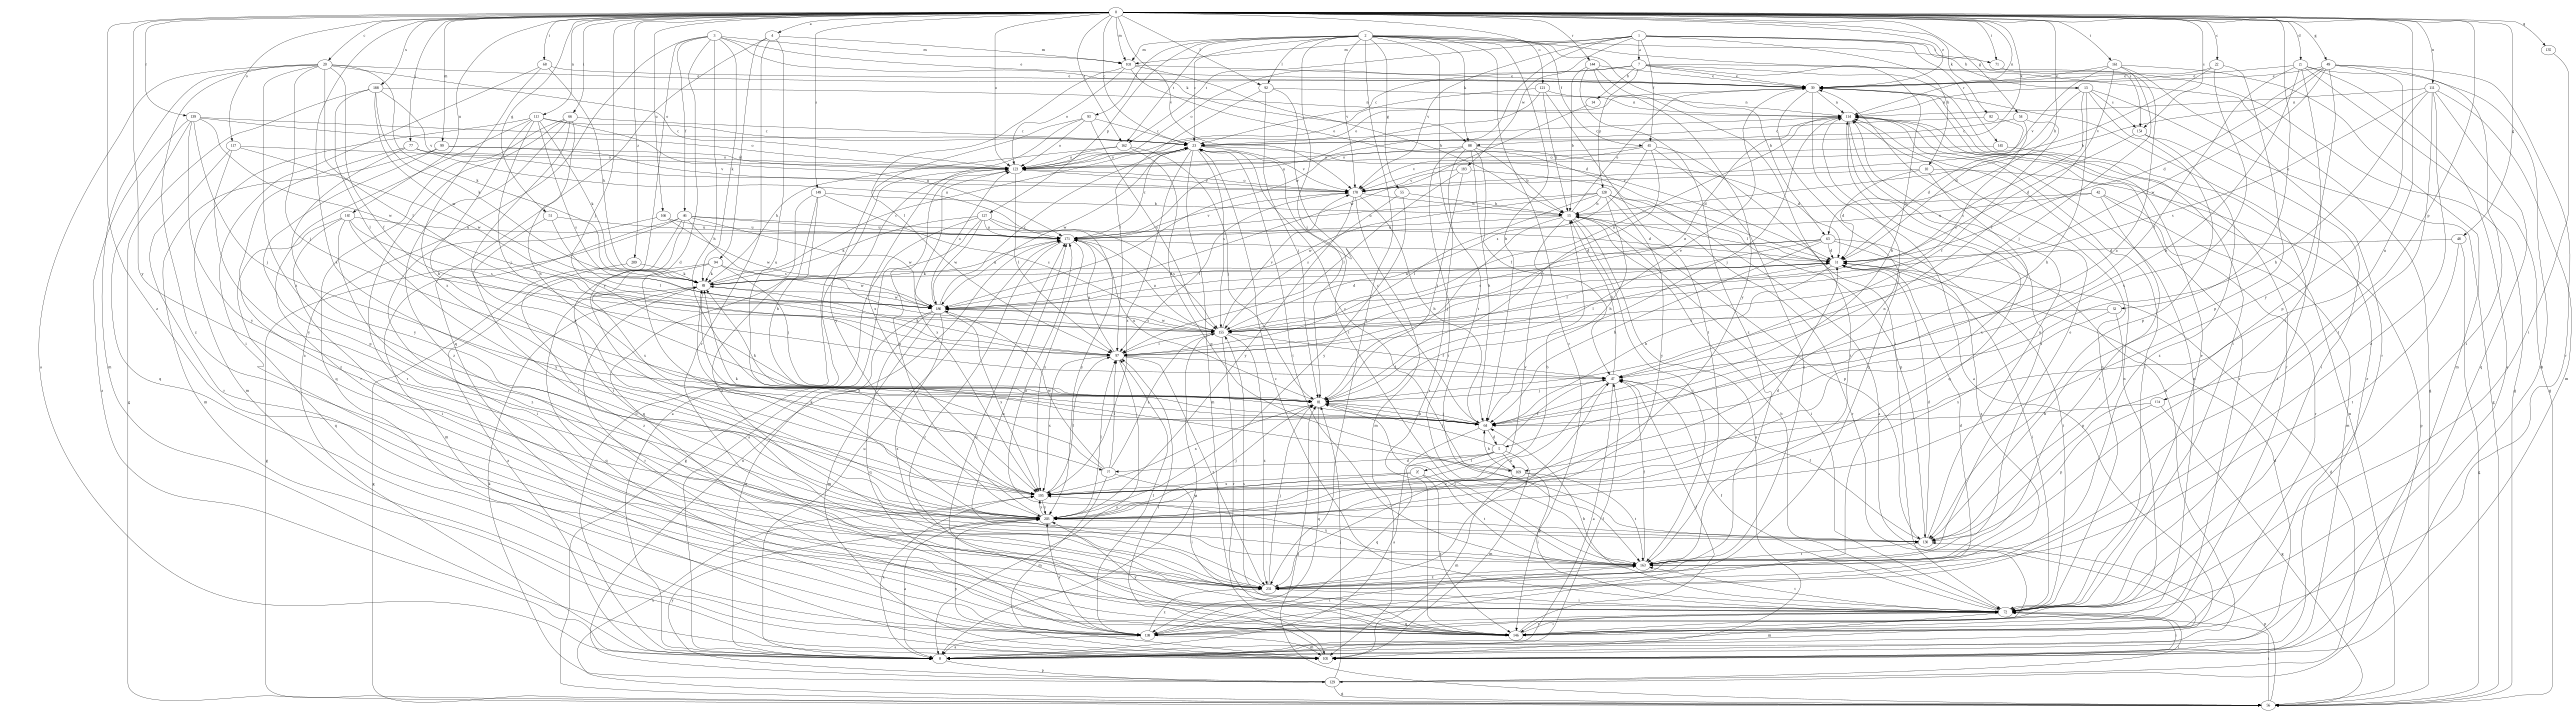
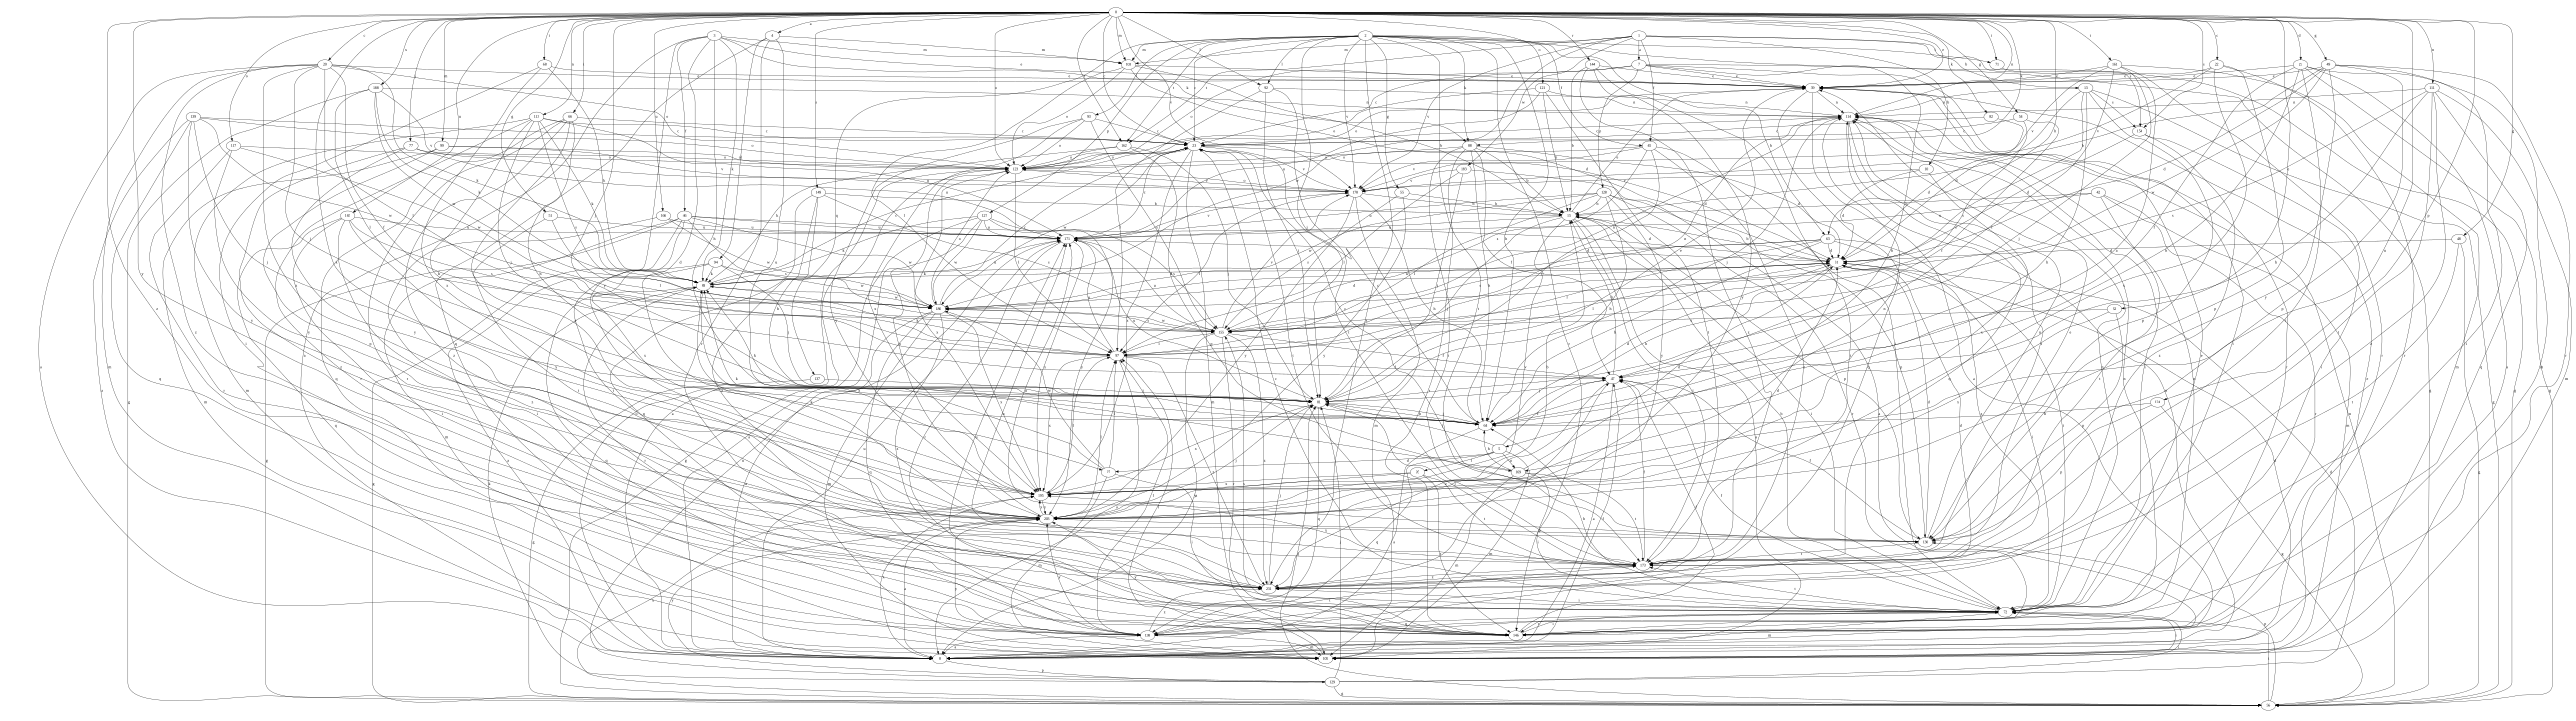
  strict digraph {
    fontname="Liberation Serif"
    node [fontname="Liberation Serif"]
    edge [fontname="Liberation Serif"]
    0
    4
    20
    22
    23
    25
    32
    39
    48
    49
    51
    54
    63
    66
    68
    71
    77
    81
    82
    88
    92
    99
    103
    111
    113
    114
    117
    121
    123
    124
-   135
    139
    144
    149
    154
    161
    162
    165
    166
    169
    178
    188
    195
    203
-   209
    n46 [label=231]
    146
    94
    138
    8
    89
    47
    105
    97
    130
    186
-   163
+   163 [label=173]
    31
    155
    64
    56
    72
    15
    171
    1
    5
    7
    10
    13
    45
-   145
    183
    27
    95
-   14
    128
    129
    42
    2
    55
    93
    127
+   137
    3
    46
    0 -> 4 [label=a]
    0 -> 20 [label=c]
    0 -> 22 [label=c]
    0 -> 23 [label=c]
    0 -> 25 [label=d]
    0 -> 32 [label=e]
    0 -> 39 [label=e]
    0 -> 48 [label=g]
    0 -> 49 [label=g]
    0 -> 51 [label=g]
    0 -> 54 [label=g]
    0 -> 63 [label=h]
    0 -> 66 [label=i]
    0 -> 68 [label=i]
    0 -> 71 [label=i]
    0 -> 77 [label=j]
    0 -> 81 [label=j]
    0 -> 82 [label=k]
    0 -> 88 [label=k]
    0 -> 92 [label=l]
    0 -> 99 [label=m]
    0 -> 103 [label=m]
    0 -> 111 [label=n]
    0 -> 113 [label=n]
    0 -> 114 [label=n]
    0 -> 117 [label=o]
    0 -> 121 [label=o]
    0 -> 123 [label=o]
    0 -> 124 [label=p]
-   0 -> 135 [label=q]
-   0 -> 139 [label=r]
    0 -> 144 [label=r]
    0 -> 149 [label=s]
    0 -> 154 [label=s]
    0 -> 161 [label=t]
    0 -> 162 [label=t]
    0 -> 165 [label=u]
    0 -> 166 [label=u]
    0 -> 169 [label=u]
    0 -> 178 [label=v]
    0 -> 188 [label=x]
    0 -> 195 [label=x]
    0 -> 203 [label=y]
-   0 -> 209 [label=z]
    0 -> n46 [label=z]
    4 -> 103 [label=m]
    4 -> 169 [label=u]
    4 -> 146 [label=r]
    4 -> 94 [label=l]
    4 -> 138 [label=q]
    20 -> 39 [label=e]
    20 -> 81 [label=j]
    20 -> 123 [label=o]
    20 -> 195 [label=x]
    20 -> n46 [label=z]
    20 -> 8 [label=a]
    20 -> 89 [label=k]
    20 -> 47 [label=f]
    20 -> 105 [label=m]
    20 -> 97 [label=l]
    22 -> 39 [label=e]
    22 -> 178 [label=v]
    22 -> 195 [label=x]
    22 -> 130 [label=p]
    23 -> 123 [label=o]
    23 -> 178 [label=v]
    23 -> 195 [label=x]
    23 -> 105 [label=m]
    23 -> 186 [label=w]
    23 -> 163 [label=t]
    23 -> 31 [label=d]
-   23 -> 155 [label=s]
    25 -> 39 [label=e]
    25 -> 8 [label=a]
    25 -> 47 [label=f]
    25 -> 105 [label=m]
    25 -> 163 [label=t]
    25 -> 64 [label=h]
    25 -> 56 [label=g]
    32 -> 195 [label=x]
    32 -> 130 [label=p]
    32 -> 155 [label=s]
    39 -> 114 [label=n]
    39 -> 123 [label=o]
    39 -> 146 [label=r]
    39 -> 138 [label=q]
    39 -> 8 [label=a]
    48 -> 163 [label=t]
    48 -> 31 [label=d]
    48 -> 56 [label=g]
    49 -> 39 [label=e]
    49 -> 203 [label=y]
    49 -> 146 [label=r]
    49 -> 130 [label=p]
    49 -> 186 [label=w]
    49 -> 31 [label=d]
    49 -> 72 [label=i]
    49 -> 15 [label=b]
    51 -> 97 [label=l]
    51 -> 163 [label=t]
    51 -> 171 [label=u]
    54 -> 23 [label=c]
    54 -> 47 [label=f]
    54 -> 155 [label=s]
    63 -> n46 [label=z]
    63 -> 97 [label=l]
    63 -> 186 [label=w]
    63 -> 31 [label=d]
    63 -> 155 [label=s]
    63 -> 64 [label=h]
    63 -> 72 [label=i]
    66 -> 23 [label=c]
    66 -> 203 [label=y]
    66 -> n46 [label=z]
    66 -> 146 [label=r]
    66 -> 138 [label=q]
    66 -> 64 [label=h]
    68 -> 39 [label=e]
    68 -> 195 [label=x]
    68 -> 89 [label=k]
    68 -> 72 [label=i]
    71 -> 56 [label=g]
    77 -> 123 [label=o]
    77 -> 203 [label=y]
    77 -> n46 [label=z]
    77 -> 171 [label=u]
    81 -> 39 [label=e]
    81 -> 195 [label=x]
    81 -> 138 [label=q]
    81 -> 64 [label=h]
    81 -> 171 [label=u]
    82 -> 23 [label=c]
    82 -> 31 [label=d]
    88 -> 123 [label=o]
    88 -> 146 [label=r]
    88 -> 47 [label=f]
    88 -> 163 [label=t]
    88 -> 31 [label=d]
    88 -> 64 [label=h]
    88 -> 15 [label=b]
    92 -> 81 [label=j]
    92 -> 114 [label=n]
    92 -> 97 [label=l]
    92 -> 163 [label=t]
    99 -> 123 [label=o]
    99 -> 178 [label=v]
    99 -> 105 [label=m]
    99 -> 130 [label=p]
    103 -> 39 [label=e]
    103 -> 123 [label=o]
    103 -> 97 [label=l]
    103 -> 31 [label=d]
    103 -> 15 [label=b]
    111 -> 114 [label=n]
    111 -> n46 [label=z]
    111 -> 138 [label=q]
    111 -> 105 [label=m]
    111 -> 163 [label=t]
    111 -> 155 [label=s]
    111 -> 64 [label=h]
    113 -> 23 [label=c]
    113 -> 81 [label=j]
    113 -> 146 [label=r]
    113 -> 89 [label=k]
    113 -> 105 [label=m]
    113 -> 155 [label=s]
    113 -> 64 [label=h]
    113 -> 171 [label=u]
    114 -> 23 [label=c]
    114 -> 81 [label=j]
-   114 -> 146 [label=r]
+   22 -> 146 [label=r]
    114 -> 138 [label=q]
    114 -> 163 [label=t]
    114 -> 72 [label=i]
    117 -> 123 [label=o]
    117 -> 203 [label=y]
    117 -> 146 [label=r]
    117 -> 186 [label=w]
    121 -> 114 [label=n]
    121 -> 123 [label=o]
    121 -> 163 [label=t]
    121 -> 15 [label=b]
    121 -> 171 [label=u]
    123 -> 178 [label=v]
    123 -> 195 [label=x]
    123 -> 8 [label=a]
    123 -> 97 [label=l]
    124 -> 130 [label=p]
    124 -> 64 [label=h]
    124 -> 56 [label=g]
-   135 -> 72 [label=i]
    139 -> 23 [label=c]
    139 -> 81 [label=j]
    139 -> 123 [label=o]
    139 -> 203 [label=y]
    139 -> 138 [label=q]
    139 -> 8 [label=a]
    139 -> 186 [label=w]
    144 -> 39 [label=e]
    144 -> 203 [label=y]
    144 -> n46 [label=z]
    144 -> 72 [label=i]
    144 -> 15 [label=b]
    149 -> n46 [label=z]
    149 -> 138 [label=q]
    149 -> 155 [label=s]
    149 -> 64 [label=h]
    149 -> 15 [label=b]
    154 -> n46 [label=z]
    154 -> 31 [label=d]
    154 -> 72 [label=i]
    161 -> 39 [label=e]
    161 -> 81 [label=j]
    161 -> 178 [label=v]
    161 -> 146 [label=r]
    161 -> 47 [label=f]
    161 -> 105 [label=m]
    162 -> 81 [label=j]
    162 -> 123 [label=o]
    162 -> 89 [label=k]
    162 -> 130 [label=p]
    165 -> 203 [label=y]
    165 -> n46 [label=z]
    165 -> 138 [label=q]
    165 -> 155 [label=s]
    165 -> 72 [label=i]
    165 -> 171 [label=u]
    166 -> 186 [label=w]
    166 -> 72 [label=i]
    166 -> 171 [label=u]
    169 -> 23 [label=c]
    169 -> 105 [label=m]
    169 -> 163 [label=t]
+   169 -> 31 [label=d]
    169 -> 64 [label=h]
    169 -> 72 [label=i]
    178 -> 123 [label=o]
    178 -> 203 [label=y]
    178 -> 105 [label=m]
    178 -> 97 [label=l]
    178 -> 64 [label=h]
    178 -> 15 [label=b]
    188 -> 114 [label=n]
    188 -> 178 [label=v]
    188 -> 89 [label=k]
    188 -> 97 [label=l]
    188 -> 186 [label=w]
    188 -> 56 [label=g]
    195 -> 114 [label=n]
    195 -> 203 [label=y]
    195 -> 97 [label=l]
    203 -> 81 [label=j]
    203 -> 123 [label=o]
    203 -> 195 [label=x]
    203 -> 8 [label=a]
    203 -> 89 [label=k]
    203 -> 97 [label=l]
    203 -> 130 [label=p]
    203 -> 31 [label=d]
    203 -> 15 [label=b]
-   209 -> n46 [label=z]
-   209 -> 89 [label=k]
    n46 -> 81 [label=j]
    n46 -> 47 [label=f]
    n46 -> 31 [label=d]
    n46 -> 72 [label=i]
    n46 -> 171 [label=u]
    146 -> 114 [label=n]
    146 -> 203 [label=y]
    146 -> 47 [label=f]
    146 -> 155 [label=s]
    146 -> 72 [label=i]
    146 -> 171 [label=u]
    94 -> 81 [label=j]
    94 -> 8 [label=a]
    94 -> 89 [label=k]
    94 -> 186 [label=w]
    94 -> 56 [label=g]
    138 -> 114 [label=n]
    138 -> 203 [label=y]
    138 -> n46 [label=z]
    138 -> 8 [label=a]
    138 -> 105 [label=m]
    138 -> 97 [label=l]
    138 -> 163 [label=t]
    8 -> 114 [label=n]
    8 -> 123 [label=o]
    8 -> 195 [label=x]
    8 -> 47 [label=f]
    8 -> 31 [label=d]
    8 -> 171 [label=u]
    8 -> 129 [label=p]
    89 -> 23 [label=c]
    89 -> 195 [label=x]
    89 -> 146 [label=r]
    89 -> 138 [label=q]
    89 -> 186 [label=w]
    89 -> 31 [label=d]
    89 -> 171 [label=u]
    47 -> 81 [label=j]
    47 -> n46 [label=z]
    47 -> 8 [label=a]
    47 -> 15 [label=b]
    105 -> 39 [label=e]
    105 -> 203 [label=y]
    105 -> 97 [label=l]
    105 -> 72 [label=i]
    97 -> 114 [label=n]
    97 -> 195 [label=x]
    97 -> n46 [label=z]
    97 -> 8 [label=a]
    97 -> 89 [label=k]
    97 -> 47 [label=f]
    97 -> 171 [label=u]
    130 -> 114 [label=n]
    130 -> 47 [label=f]
    130 -> 163 [label=t]
    130 -> 31 [label=d]
    130 -> 171 [label=u]
    186 -> 23 [label=c]
    186 -> 123 [label=o]
    186 -> 195 [label=x]
    186 -> n46 [label=z]
    186 -> 138 [label=q]
    186 -> 8 [label=a]
    186 -> 105 [label=m]
    186 -> 31 [label=d]
    186 -> 155 [label=s]
    163 -> 39 [label=e]
    163 -> 81 [label=j]
    163 -> 195 [label=x]
    163 -> n46 [label=z]
    163 -> 47 [label=f]
    31 -> 89 [label=k]
    31 -> 97 [label=l]
    31 -> 64 [label=h]
    31 -> 72 [label=i]
-   31 -> 15 [label=l]
+   31 -> 15 [label=b]
    155 -> 114 [label=n]
    155 -> 178 [label=v]
    155 -> n46 [label=z]
    155 -> 146 [label=r]
    155 -> 8 [label=a]
    155 -> 47 [label=f]
    155 -> 97 [label=l]
    155 -> 186 [label=w]
    155 -> 171 [label=u]
    64 -> 23 [label=c]
    64 -> 81 [label=j]
    64 -> 8 [label=a]
    64 -> 89 [label=k]
-   64 -> 5 [label=d]
+   64 -> 31 [label=d]
    56 -> 81 [label=j]
    56 -> 114 [label=n]
    56 -> 195 [label=x]
    56 -> 130 [label=p]
    56 -> 72 [label=i]
    72 -> 23 [label=c]
    72 -> 39 [label=e]
    72 -> 114 [label=n]
    72 -> 146 [label=r]
    72 -> 138 [label=q]
    72 -> 47 [label=f]
    72 -> 105 [label=m]
    72 -> 163 [label=t]
    72 -> 64 [label=h]
    72 -> 15 [label=b]
    15 -> 39 [label=e]
    15 -> 81 [label=j]
    15 -> 203 [label=v]
    15 -> 8 [label=a]
    15 -> 130 [label=p]
    15 -> 163 [label=t]
    15 -> 72 [label=i]
    15 -> 171 [label=u]
    171 -> 23 [label=c]
    171 -> 178 [label=v]
    171 -> 195 [label=x]
    171 -> 146 [label=r]
    171 -> 31 [label=d]
    1 -> 103 [label=m]
    1 -> 162 [label=t]
    1 -> 178 [label=v]
    1 -> 186 [label=w]
    1 -> 5 [label=a]
    1 -> 7 [label=a]
    1 -> 10 [label=b]
    1 -> 13 [label=b]
    1 -> 45 [label=f]
-   1 -> 145 [label=r]
    1 -> 183 [label=w]
    5 -> 81 [label=j]
    5 -> 169 [label=u]
    5 -> 138 [label=q]
    5 -> 47 [label=f]
    5 -> 105 [label=m]
    5 -> 27 [label=d]
    5 -> 95 [label=l]
    7 -> 23 [label=c]
    7 -> 39 [label=e]
    7 -> 123 [label=o]
    7 -> 64 [label=h]
    7 -> 56 [label=g]
    7 -> 72 [label=i]
-   7 -> 14 [label=b]
    7 -> 128 [label=p]
    10 -> 178 [label=v]
    10 -> 195 [label=x]
    10 -> 31 [label=d]
-   10 -> 129 [label=p]
    13 -> 114 [label=n]
    13 -> 154 [label=s]
    13 -> 130 [label=p]
    13 -> 31 [label=d]
    13 -> 155 [label=s]
    13 -> 64 [label=h]
    13 -> 56 [label=g]
    45 -> 81 [label=j]
    45 -> 123 [label=o]
    45 -> 178 [label=v]
    45 -> n46 [label=z]
    45 -> 163 [label=t]
    45 -> 155 [label=s]
-   145 -> 123 [label=o]
-   145 -> 72 [label=i]
    183 -> 81 [label=j]
    183 -> 178 [label=v]
    183 -> 8 [label=a]
    183 -> 97 [label=l]
    27 -> 89 [label=k]
    27 -> 105 [label=m]
    27 -> 97 [label=l]
    27 -> 186 [label=w]
-   27 -> 155 [label=s]
    27 -> 72 [label=i]
    95 -> 195 [label=x]
    95 -> 203 [label=y]
    95 -> 146 [label=r]
    95 -> 163 [label=t]
-   14 -> 186 [label=w]
    128 -> 203 [label=y]
    128 -> 146 [label=r]
    128 -> 97 [label=l]
    128 -> 130 [label=p]
    128 -> 186 [label=w]
    128 -> 64 [label=h]
    128 -> 15 [label=b]
    128 -> 171 [label=u]
    129 -> 81 [label=j]
    129 -> 203 [label=y]
    129 -> 89 [label=k]
    129 -> 31 [label=d]
    129 -> 56 [label=g]
    129 -> 72 [label=i]
    129 -> 171 [label=u]
    42 -> 146 [label=r]
    42 -> 105 [label=m]
    42 -> 163 [label=t]
    42 -> 15 [label=b]
    42 -> 171 [label=u]
    2 -> 23 [label=c]
    2 -> 63 [label=h]
    2 -> 71 [label=i]
    2 -> 81 [label=j]
    2 -> 88 [label=k]
    2 -> 92 [label=l]
    2 -> 103 [label=m]
    2 -> 154 [label=s]
    2 -> 162 [label=t]
    2 -> 178 [label=v]
    2 -> n46 [label=z]
    2 -> 146 [label=r]
    2 -> 163 [label=t]
    2 -> 64 [label=h]
    2 -> 45 [label=f]
    2 -> 55 [label=g]
    2 -> 93 [label=l]
    2 -> 127 [label=p]
+   2 -> 137 [label=q]
    55 -> 203 [label=y]
    55 -> 155 [label=s]
    55 -> 15 [label=b]
    93 -> 23 [label=c]
    93 -> 123 [label=o]
    93 -> 195 [label=x]
    93 -> 203 [label=y]
    93 -> 155 [label=s]
    127 -> 203 [label=y]
    127 -> 8 [label=a]
    127 -> 89 [label=k]
    127 -> 186 [label=w]
    127 -> 155 [label=s]
    127 -> 56 [label=g]
    127 -> 171 [label=u]
+   137 -> 81 [label=j]
+   137 -> 56 [label=g]
    3 -> 39 [label=e]
    3 -> 88 [label=k]
    3 -> 103 [label=m]
    3 -> 203 [label=y]
    3 -> 8 [label=a]
    3 -> 89 [label=k]
    3 -> 64 [label=h]
    3 -> 27 [label=d]
    3 -> 46 [label=f]
    46 -> 195 [label=x]
    46 -> 105 [label=m]
    46 -> 186 [label=w]
    46 -> 163 [label=t]
    46 -> 31 [label=d]
    46 -> 155 [label=s]
    46 -> 56 [label=g]
    46 -> 171 [label=u]
  }
